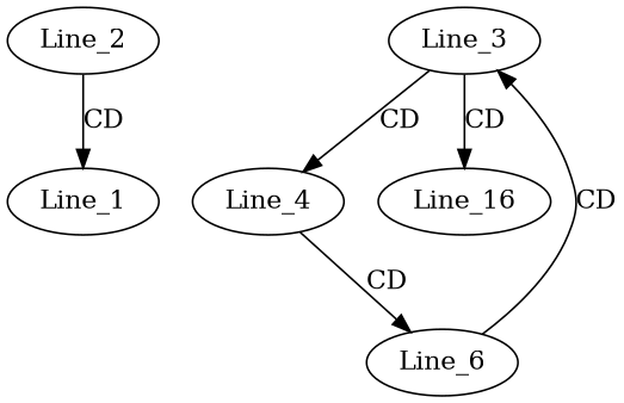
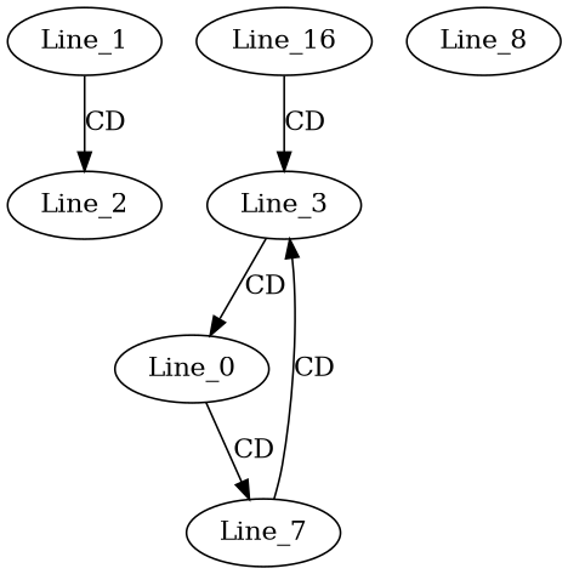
  digraph {
    n1 [label=Line_1]
    Line_2
    Line_3
-   Line_4
+   Line_4 [label=Line_0]
    n5 [label=Line_16]
-   Line_6
-   Line_2 -> n1 [label=CD]
+   Line_6 [label=Line_7]
+   Line_8
+   n1 -> Line_2 [label=CD]
    Line_3 -> Line_4 [label=CD]
-   Line_3 -> n5 [label=CD]
+   n5 -> Line_3 [label=CD]
    Line_4 -> Line_6 [label=CD]
    Line_6 -> Line_3 [label=CD]
  }
